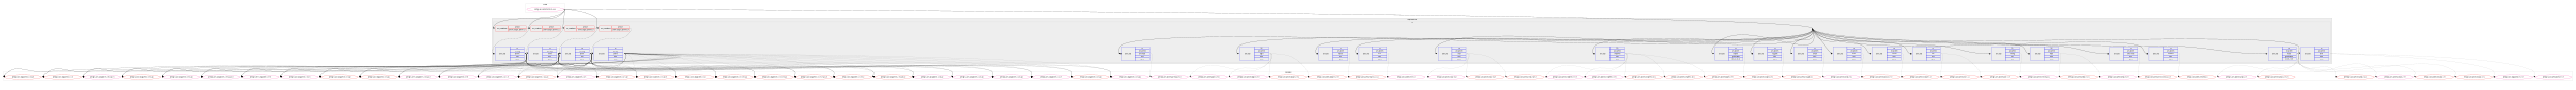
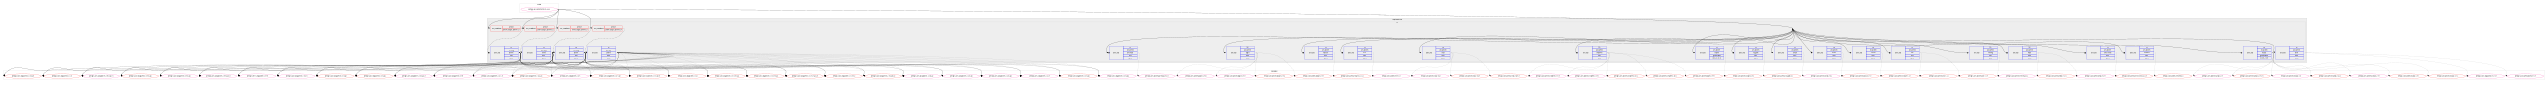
  digraph {
    compound=true
    concentrate=true
    fontname=Inter
    fontsize=10
    newrank=true
    rankdir=TB
    ranksep=1.5
    node [color=red fontname=Inter fontsize=10]
    edge [arrowhead=box fontname=Inter headport=w style=dotted tailport=e weight=100]
    n1 [color=deeppink label="portage://dev-python/trimesh-4.4.9" width=4]
    n2 [color=blue label=<<TABLE BORDER="0" CELLBORDER="1" CELLSPACING="0" CELLPADDING="4" WIDTH="220"><TR><TD ROWSPAN="6" CELLPADDING="30">pack_dep</TD></TR><TR><TD WIDTH="110">run</TD></TR><TR><TD>dev-lang</TD></TR><TR><TD>python</TD></TR><TR><TD>none</TD></TR><TR><TD>[[],,,,]</TD></TR></TABLE>> shape=none]
    n3 [label=<<TABLE BORDER="0" CELLBORDER="1" CELLSPACING="0" CELLPADDING="4"><TR><TD ROWSPAN="3" CELLPADDING="10">use_conditional</TD></TR><TR><TD>positive</TD></TR><TR><TD>python_targets_python3_10</TD></TR></TABLE>> shape=none]
    n4 [color=blue label=<<TABLE BORDER="0" CELLBORDER="1" CELLSPACING="0" CELLPADDING="4" WIDTH="220"><TR><TD ROWSPAN="6" CELLPADDING="30">pack_dep</TD></TR><TR><TD WIDTH="110">run</TD></TR><TR><TD>dev-lang</TD></TR><TR><TD>python</TD></TR><TR><TD>none</TD></TR><TR><TD>[[],,,,]</TD></TR></TABLE>> shape=none]
    n5 [label=<<TABLE BORDER="0" CELLBORDER="1" CELLSPACING="0" CELLPADDING="4"><TR><TD ROWSPAN="3" CELLPADDING="10">use_conditional</TD></TR><TR><TD>positive</TD></TR><TR><TD>python_targets_python3_11</TD></TR></TABLE>> shape=none]
    n6 [color=blue label=<<TABLE BORDER="0" CELLBORDER="1" CELLSPACING="0" CELLPADDING="4" WIDTH="220"><TR><TD ROWSPAN="6" CELLPADDING="30">pack_dep</TD></TR><TR><TD WIDTH="110">run</TD></TR><TR><TD>dev-lang</TD></TR><TR><TD>python</TD></TR><TR><TD>none</TD></TR><TR><TD>[[],,,,]</TD></TR></TABLE>> shape=none]
    n7 [label=<<TABLE BORDER="0" CELLBORDER="1" CELLSPACING="0" CELLPADDING="4"><TR><TD ROWSPAN="3" CELLPADDING="10">use_conditional</TD></TR><TR><TD>positive</TD></TR><TR><TD>python_targets_python3_12</TD></TR></TABLE>> shape=none]
    n8 [color=blue label=<<TABLE BORDER="0" CELLBORDER="1" CELLSPACING="0" CELLPADDING="4" WIDTH="220"><TR><TD ROWSPAN="6" CELLPADDING="30">pack_dep</TD></TR><TR><TD WIDTH="110">run</TD></TR><TR><TD>dev-lang</TD></TR><TR><TD>python</TD></TR><TR><TD>none</TD></TR><TR><TD>[[],,,,]</TD></TR></TABLE>> shape=none]
    n9 [label=<<TABLE BORDER="0" CELLBORDER="1" CELLSPACING="0" CELLPADDING="4"><TR><TD ROWSPAN="3" CELLPADDING="10">use_conditional</TD></TR><TR><TD>positive</TD></TR><TR><TD>python_targets_python3_13</TD></TR></TABLE>> shape=none]
    n10 [color=blue label=<<TABLE BORDER="0" CELLBORDER="1" CELLSPACING="0" CELLPADDING="4" WIDTH="220"><TR><TD ROWSPAN="6" CELLPADDING="30">pack_dep</TD></TR><TR><TD WIDTH="110">run</TD></TR><TR><TD>dev-python</TD></TR><TR><TD>chardet</TD></TR><TR><TD>none</TD></TR><TR><TD>[[],,,,]</TD></TR></TABLE>> shape=none]
    n11 [color=blue label=<<TABLE BORDER="0" CELLBORDER="1" CELLSPACING="0" CELLPADDING="4" WIDTH="220"><TR><TD ROWSPAN="6" CELLPADDING="30">pack_dep</TD></TR><TR><TD WIDTH="110">run</TD></TR><TR><TD>dev-python</TD></TR><TR><TD>lxml</TD></TR><TR><TD>none</TD></TR><TR><TD>[[],,,,]</TD></TR></TABLE>> shape=none]
    n12 [color=blue label=<<TABLE BORDER="0" CELLBORDER="1" CELLSPACING="0" CELLPADDING="4" WIDTH="220"><TR><TD ROWSPAN="6" CELLPADDING="30">pack_dep</TD></TR><TR><TD WIDTH="110">run</TD></TR><TR><TD>dev-python</TD></TR><TR><TD>colorlog</TD></TR><TR><TD>none</TD></TR><TR><TD>[[],,,,]</TD></TR></TABLE>> shape=none]
    n13 [color=blue label=<<TABLE BORDER="0" CELLBORDER="1" CELLSPACING="0" CELLPADDING="4" WIDTH="220"><TR><TD ROWSPAN="6" CELLPADDING="30">pack_dep</TD></TR><TR><TD WIDTH="110">run</TD></TR><TR><TD>dev-python</TD></TR><TR><TD>httpx</TD></TR><TR><TD>none</TD></TR><TR><TD>[[],,,,]</TD></TR></TABLE>> shape=none]
    n14 [color=blue label=<<TABLE BORDER="0" CELLBORDER="1" CELLSPACING="0" CELLPADDING="4" WIDTH="220"><TR><TD ROWSPAN="6" CELLPADDING="30">pack_dep</TD></TR><TR><TD WIDTH="110">run</TD></TR><TR><TD>dev-python</TD></TR><TR><TD>jsonschema</TD></TR><TR><TD>none</TD></TR><TR><TD>[[],,,,]</TD></TR></TABLE>> shape=none]
    n15 [color=blue label=<<TABLE BORDER="0" CELLBORDER="1" CELLSPACING="0" CELLPADDING="4" WIDTH="220"><TR><TD ROWSPAN="6" CELLPADDING="30">pack_dep</TD></TR><TR><TD WIDTH="110">run</TD></TR><TR><TD>dev-python</TD></TR><TR><TD>networkx</TD></TR><TR><TD>none</TD></TR><TR><TD>[[],,,,]</TD></TR></TABLE>> shape=none]
    n16 [color=blue label=<<TABLE BORDER="0" CELLBORDER="1" CELLSPACING="0" CELLPADDING="4" WIDTH="220"><TR><TD ROWSPAN="6" CELLPADDING="30">pack_dep</TD></TR><TR><TD WIDTH="110">run</TD></TR><TR><TD>dev-python</TD></TR><TR><TD>numpy</TD></TR><TR><TD>greaterequal</TD></TR><TR><TD>[[1,20],,,1.20]</TD></TR></TABLE>> shape=none]
    n17 [color=blue label=<<TABLE BORDER="0" CELLBORDER="1" CELLSPACING="0" CELLPADDING="4" WIDTH="220"><TR><TD ROWSPAN="6" CELLPADDING="30">pack_dep</TD></TR><TR><TD WIDTH="110">run</TD></TR><TR><TD>dev-python</TD></TR><TR><TD>pillow</TD></TR><TR><TD>none</TD></TR><TR><TD>[[],,,,]</TD></TR></TABLE>> shape=none]
    n18 [color=blue label=<<TABLE BORDER="0" CELLBORDER="1" CELLSPACING="0" CELLPADDING="4" WIDTH="220"><TR><TD ROWSPAN="6" CELLPADDING="30">pack_dep</TD></TR><TR><TD WIDTH="110">run</TD></TR><TR><TD>dev-python</TD></TR><TR><TD>pycollada</TD></TR><TR><TD>none</TD></TR><TR><TD>[[],,,,]</TD></TR></TABLE>> shape=none]
    n19 [color=blue label=<<TABLE BORDER="0" CELLBORDER="1" CELLSPACING="0" CELLPADDING="4" WIDTH="220"><TR><TD ROWSPAN="6" CELLPADDING="30">pack_dep</TD></TR><TR><TD WIDTH="110">run</TD></TR><TR><TD>dev-python</TD></TR><TR><TD>pyglet</TD></TR><TR><TD>none</TD></TR><TR><TD>[[],,,,]</TD></TR></TABLE>> shape=none]
    n20 [color=blue label=<<TABLE BORDER="0" CELLBORDER="1" CELLSPACING="0" CELLPADDING="4" WIDTH="220"><TR><TD ROWSPAN="6" CELLPADDING="30">pack_dep</TD></TR><TR><TD WIDTH="110">run</TD></TR><TR><TD>dev-python</TD></TR><TR><TD>requests</TD></TR><TR><TD>none</TD></TR><TR><TD>[[],,,,]</TD></TR></TABLE>> shape=none]
    n21 [color=blue label=<<TABLE BORDER="0" CELLBORDER="1" CELLSPACING="0" CELLPADDING="4" WIDTH="220"><TR><TD ROWSPAN="6" CELLPADDING="30">pack_dep</TD></TR><TR><TD WIDTH="110">run</TD></TR><TR><TD>dev-python</TD></TR><TR><TD>rtree</TD></TR><TR><TD>none</TD></TR><TR><TD>[[],,,,]</TD></TR></TABLE>> shape=none]
    n22 [color=blue label=<<TABLE BORDER="0" CELLBORDER="1" CELLSPACING="0" CELLPADDING="4" WIDTH="220"><TR><TD ROWSPAN="6" CELLPADDING="30">pack_dep</TD></TR><TR><TD WIDTH="110">run</TD></TR><TR><TD>dev-python</TD></TR><TR><TD>scipy</TD></TR><TR><TD>none</TD></TR><TR><TD>[[],,,,]</TD></TR></TABLE>> shape=none]
    n23 [color=blue label=<<TABLE BORDER="0" CELLBORDER="1" CELLSPACING="0" CELLPADDING="4" WIDTH="220"><TR><TD ROWSPAN="6" CELLPADDING="30">pack_dep</TD></TR><TR><TD WIDTH="110">run</TD></TR><TR><TD>dev-python</TD></TR><TR><TD>setuptools</TD></TR><TR><TD>none</TD></TR><TR><TD>[[],,,,]</TD></TR></TABLE>> shape=none]
    n24 [color=blue label=<<TABLE BORDER="0" CELLBORDER="1" CELLSPACING="0" CELLPADDING="4" WIDTH="220"><TR><TD ROWSPAN="6" CELLPADDING="30">pack_dep</TD></TR><TR><TD WIDTH="110">run</TD></TR><TR><TD>dev-python</TD></TR><TR><TD>shapely</TD></TR><TR><TD>greaterequal</TD></TR><TR><TD>[[1,8,2],,,1.8.2]</TD></TR></TABLE>> shape=none]
    n25 [color=blue label=<<TABLE BORDER="0" CELLBORDER="1" CELLSPACING="0" CELLPADDING="4" WIDTH="220"><TR><TD ROWSPAN="6" CELLPADDING="30">pack_dep</TD></TR><TR><TD WIDTH="110">run</TD></TR><TR><TD>dev-python</TD></TR><TR><TD>svg-path</TD></TR><TR><TD>none</TD></TR><TR><TD>[[],,,,]</TD></TR></TABLE>> shape=none]
    n26 [color=blue label=<<TABLE BORDER="0" CELLBORDER="1" CELLSPACING="0" CELLPADDING="4" WIDTH="220"><TR><TD ROWSPAN="6" CELLPADDING="30">pack_dep</TD></TR><TR><TD WIDTH="110">run</TD></TR><TR><TD>dev-python</TD></TR><TR><TD>sympy</TD></TR><TR><TD>none</TD></TR><TR><TD>[[],,,,]</TD></TR></TABLE>> shape=none]
    n27 [color=blue label=<<TABLE BORDER="0" CELLBORDER="1" CELLSPACING="0" CELLPADDING="4" WIDTH="220"><TR><TD ROWSPAN="6" CELLPADDING="30">pack_dep</TD></TR><TR><TD WIDTH="110">run</TD></TR><TR><TD>dev-python</TD></TR><TR><TD>xxhash</TD></TR><TR><TD>none</TD></TR><TR><TD>[[],,,,]</TD></TR></TABLE>> shape=none]
    n28 [label="portage://dev-lang/python-3.13.0_rc2" width=4]
    n29 [label="portage://dev-lang/python-3.13.0_rc1_p3-r1" width=4]
    n30 [label="portage://dev-lang/python-3.13.0_rc1_p3" width=4]
    n31 [label="portage://dev-lang/python-3.13.0_rc1_p2" width=4]
    n32 [label="portage://dev-lang/python-3.12.6" width=4]
    n33 [label="portage://dev-run/python-3.12.5_p1-r1" width=4]
    n34 [label="portage://dev-lang/python-3.12.5_p1" width=4]
    n35 [color=deeppink label="portage://dev-lang/python-3.12.5" width=4]
    n36 [label="portage://dev-lang/python-3.12.4_p3" width=4]
    n37 [color=deeppink label="portage://dev-lang/python-3.12.3-r1" width=4]
    n38 [color=deeppink label="portage://dev-lang/python-3.11.10" width=4]
    n39 [color=deeppink label="portage://dev-lang/python-3.11.9_p2-r1" width=4]
    n40 [label="portage://dev-lang/python-3.11.9_p2" width=4]
    n41 [label="portage://dev-lang/python-3.11.9_p1" width=4]
    n42 [color=deeppink label="portage://dev-lang/python-3.11.9-r1" width=4]
    n43 [color=deeppink label="portage://rtree-lang/python-3.10.15" width=4]
    n44 [color=deeppink label="portage://dev-lang/python-3.10.14_p3-r1" width=4]
    n45 [color=deeppink label="portage://dev-lang/python-3.10.14_p3" width=4]
    n46 [label="portage://dev-lang/python-3.10.14_p2" width=4]
    n47 [color=deeppink label="portage://dev-lang/python-3.10.14_p1-r1" width=4]
    n48 [label="portage://dev-lang/python-3.9.20" width=4]
    n49 [label="portage://dev-lang/python-3.9.19_p5" width=4]
    n50 [color=deeppink label="portage://dev-lang/python-3.9.19_p4" width=4]
    n51 [label="portage://dev-lang/python-3.9.19_p3" width=4]
    n52 [color=deeppink label="portage://dev-lang/python-3.8.20" width=4]
    n53 [color=deeppink label="portage://dev-lang/python-3.8.19_p4" width=4]
    n54 [color=deeppink label="portage://dev-lang/python-3.8.19_p3" width=4]
    n55 [color=deeppink label="portage://dev-lang/python-3.8.19_p2" width=4]
    n56 [label="portage://dev-lang/python-2.7.18_p16-r2" width=4]
+   n57 [color=deeppink label="portage://dev-python/numpy-2.1.1" width=4]
    n58 [label="portage://dev-python/numpy-2.1.0_rc1" width=4]
    n59 [color=deeppink label="portage://dev-python/numpy-2.1.0" width=4]
    n60 [label="portage://dev-python/numpy-2.0.2" width=4]
    n61 [label="portage://dev-python/numpy-2.0.1" width=4]
    n62 [color=deeppink label="portage://dev-python/numpy-2.0.0" width=4]
    n63 [label="portage://dev-python/numpy-1.26.4" width=4]
    n64 [label="portage://dev-python/chardet-5.2.0" width=4]
    n65 [color=deeppink label="portage://dev-python/colorlog-6.8.2" width=4]
    n66 [label="portage://dev-python/httpx-0.27.2" width=4]
    n67 [color=deeppink label="portage://dev-python/httpx-0.27.0" width=4]
    n68 [label="portage://dev-python/jsonschema-4.23.0" width=4]
    n69 [label="portage://dev-python/lxml-5.3.0" width=4]
    n70 [label="portage://dev-python/lxml-5.2.2" width=4]
    n71 [label="portage://dev-python/networkx-3.3" width=4]
    n72 [color=deeppink label="portage://dev-python/pillow-10.3.0" width=4]
    n73 [color=deeppink label="portage://dev-lang/pillow-10.2.0-r1" width=4]
    n74 [color=deeppink label="portage://dev-python/pycollada-0.8-r1" width=4]
    n75 [color=deeppink label="portage://dev-python/pyglet-2.0.17" width=4]
    n76 [color=deeppink label="portage://dev-python/pyglet-2.0.16" width=4]
    n77 [label="portage://dev-python/pyglet-2.0.15" width=4]
    n78 [label="portage://dev-python/pyglet-2.0.14" width=4]
    n79 [label="portage://dev-python/requests-2.32.3" width=4]
    n80 [color=deeppink label="portage://dev-python/rtree-1.3.0" width=4]
    n81 [color=deeppink label="portage://dev-python/scipy-1.14.1" width=4]
    n82 [label="portage://dev-python/scipy-1.14.0-r1" width=4]
    n83 [label="portage://dev-python/scipy-1.14.0" width=4]
    n84 [color=deeppink label="portage://dev-python/setuptools-75.1.0" width=4]
    n85 [label="portage://dev-python/targets-75.0.0" width=4]
    n86 [label="portage://dev-python/setuptools-74.1.3" width=4]
    n87 [label="portage://dev-python/setuptools-74.1.2" width=4]
    n88 [color=deeppink label="portage://dev-python/setuptools-73.0.1" width=4]
    n89 [label="portage://dev-python/shapely-2.0.6" width=4]
    n90 [color=deeppink label="portage://dev-python/sympy-1.13.2" width=4]
    n91 [label="portage://dev-python/svg-path-6.3" width=4]
    n92 [label="portage://dev-python/xxhash-3.5.0" width=4]
    subgraph cluster_1 {
      color=gray
      label=<<i>ebuild</i>>
      n1
    }
    subgraph cluster_2 {
      color=gray
      label=<<i>dependencies</i>>
      subgraph cluster_3 {
        color=gray
        fillcolor="#eeeeee"
        label=<<i>compile</i>>
        style=filled
      }
      subgraph cluster_4 {
        color=gray
        fillcolor="#eeeeee"
        label=<<i>compile and run</i>>
        style=filled
      }
      subgraph cluster_5 {
        color=gray
        fillcolor="#eeeeee"
        label=<<i>run</i>>
        style=filled
        subgraph sub_6 {
          color=gray
          fillcolor="#eeeeee"
          label=<<i>run</i>>
          style=filled
          n3
          subgraph sub_7 {
            color=gray
            fillcolor="#eeeeee"
            label=<<i>run</i>>
            style=filled
            n2
          }
        }
        subgraph sub_8 {
          color=gray
          fillcolor="#eeeeee"
          label=<<i>run</i>>
          style=filled
          n5
          subgraph sub_9 {
            color=gray
            fillcolor="#eeeeee"
            label=<<i>run</i>>
            style=filled
            n4
          }
        }
        subgraph sub_10 {
          color=gray
          fillcolor="#eeeeee"
          label=<<i>run</i>>
          style=filled
          n7
          subgraph sub_11 {
            color=gray
            fillcolor="#eeeeee"
            label=<<i>run</i>>
            style=filled
            n6
          }
        }
        subgraph sub_12 {
          color=gray
          fillcolor="#eeeeee"
          label=<<i>run</i>>
          style=filled
          n9
          subgraph sub_13 {
            color=gray
            fillcolor="#eeeeee"
            label=<<i>run</i>>
            style=filled
            n8
          }
        }
        subgraph sub_14 {
          color=gray
          fillcolor="#eeeeee"
          label=<<i>run</i>>
          style=filled
          n10
        }
        subgraph sub_15 {
          color=gray
          fillcolor="#eeeeee"
          label=<<i>run</i>>
          style=filled
          n11
        }
        subgraph sub_16 {
          color=gray
          fillcolor="#eeeeee"
          label=<<i>run</i>>
          style=filled
          n12
        }
        subgraph sub_17 {
          color=gray
          fillcolor="#eeeeee"
          label=<<i>run</i>>
          style=filled
          n13
        }
        subgraph sub_18 {
          color=gray
          fillcolor="#eeeeee"
          label=<<i>run</i>>
          style=filled
          n14
        }
        subgraph sub_19 {
          color=gray
          fillcolor="#eeeeee"
          label=<<i>run</i>>
          style=filled
          n15
        }
        subgraph sub_20 {
          color=gray
          fillcolor="#eeeeee"
          label=<<i>run</i>>
          style=filled
          n16
        }
        subgraph sub_21 {
          color=gray
          fillcolor="#eeeeee"
          label=<<i>run</i>>
          style=filled
          n17
        }
        subgraph sub_22 {
          color=gray
          fillcolor="#eeeeee"
          label=<<i>run</i>>
          style=filled
          n18
        }
        subgraph sub_23 {
          color=gray
          fillcolor="#eeeeee"
          label=<<i>run</i>>
          style=filled
          n19
        }
        subgraph sub_24 {
          color=gray
          fillcolor="#eeeeee"
          label=<<i>run</i>>
          style=filled
          n20
        }
        subgraph sub_25 {
          color=gray
          fillcolor="#eeeeee"
          label=<<i>run</i>>
          style=filled
          n21
        }
        subgraph sub_26 {
          color=gray
          fillcolor="#eeeeee"
          label=<<i>run</i>>
          style=filled
          n22
        }
        subgraph sub_27 {
          color=gray
          fillcolor="#eeeeee"
          label=<<i>run</i>>
          style=filled
          n23
        }
        subgraph sub_28 {
          color=gray
          fillcolor="#eeeeee"
          label=<<i>run</i>>
          style=filled
          n24
        }
        subgraph sub_29 {
          color=gray
          fillcolor="#eeeeee"
          label=<<i>run</i>>
          style=filled
          n25
        }
        subgraph sub_30 {
          color=gray
          fillcolor="#eeeeee"
          label=<<i>run</i>>
          style=filled
          n26
        }
        subgraph sub_31 {
          color=gray
          fillcolor="#eeeeee"
          label=<<i>run</i>>
          style=filled
          n27
        }
      }
    }
    subgraph cluster_32 {
      color=gray
      label=<<i>candidates</i>>
      rank=same
      subgraph sub_33 {
        color=black
        label=<<i>candidates</i>>
        nodesep=1
        rank=same
        n28
        n29
        n30
        n31
        n32
        n33
        n34
        n35
        n36
        n37
        n38
        n39
        n40
        n41
        n42
        n43
        n44
        n45
        n46
        n47
        n48
        n49
        n50
        n51
        n52
        n53
        n54
        n55
        n56
      }
      subgraph sub_34 {
        color=black
        label=<<i>candidates</i>>
        nodesep=1
        rank=same
        n28
        n29
        n30
        n31
        n32
        n33
        n34
        n35
        n36
        n37
        n38
        n39
        n40
        n41
        n42
        n43
        n44
        n45
        n46
        n47
        n48
        n49
        n50
        n51
        n52
        n53
        n54
        n55
        n56
      }
      subgraph sub_35 {
        color=black
        label=<<i>candidates</i>>
        nodesep=1
        rank=same
+       n57
        n58
        n59
        n60
        n61
        n62
        n63
      }
      subgraph sub_36 {
        color=black
        label=<<i>candidates</i>>
        nodesep=1
        rank=same
        n28
        n29
        n30
        n31
        n32
        n33
        n34
        n35
        n36
        n37
        n38
        n39
        n40
        n41
        n42
        n43
        n44
        n45
        n46
        n47
        n48
        n49
        n50
        n51
        n52
        n53
        n54
        n55
        n56
      }
      subgraph sub_37 {
        color=black
        label=<<i>candidates</i>>
        nodesep=1
        rank=same
        n28
        n29
        n30
        n31
        n32
        n33
        n34
        n35
        n36
        n37
        n38
        n39
        n40
        n41
        n42
        n43
        n44
        n45
        n46
        n47
        n48
        n49
        n50
        n51
        n52
        n53
        n54
        n55
        n56
      }
      subgraph sub_38 {
        color=black
        label=<<i>candidates</i>>
        nodesep=1
        rank=same
        n64
      }
      subgraph sub_39 {
        color=black
        label=<<i>candidates</i>>
        nodesep=1
        rank=same
        n65
      }
      subgraph sub_40 {
        color=black
        label=<<i>candidates</i>>
        nodesep=1
        rank=same
        n66
        n67
      }
      subgraph sub_41 {
        color=black
        label=<<i>candidates</i>>
        nodesep=1
        rank=same
        n68
      }
      subgraph sub_42 {
        color=black
        label=<<i>candidates</i>>
        nodesep=1
        rank=same
        n69
        n70
      }
      subgraph sub_43 {
        color=black
        label=<<i>candidates</i>>
        nodesep=1
        rank=same
        n71
      }
      subgraph sub_44 {
        color=black
        label=<<i>candidates</i>>
        nodesep=1
        rank=same
        n72
        n73
      }
      subgraph sub_45 {
        color=black
        label=<<i>candidates</i>>
        nodesep=1
        rank=same
        n74
      }
      subgraph sub_46 {
        color=black
        label=<<i>candidates</i>>
        nodesep=1
        rank=same
        n75
        n76
        n77
        n78
      }
      subgraph sub_47 {
        color=black
        label=<<i>candidates</i>>
        nodesep=1
        rank=same
        n79
      }
      subgraph sub_48 {
        color=black
        label=<<i>candidates</i>>
        nodesep=1
        rank=same
        n80
      }
      subgraph sub_49 {
        color=black
        label=<<i>candidates</i>>
        nodesep=1
        rank=same
        n81
        n82
        n83
      }
      subgraph sub_50 {
        color=black
        label=<<i>candidates</i>>
        nodesep=1
        rank=same
        n84
        n85
        n86
        n87
        n88
      }
      subgraph sub_51 {
        color=black
        label=<<i>candidates</i>>
        nodesep=1
        rank=same
        n89
      }
      subgraph sub_52 {
        color=black
        label=<<i>candidates</i>>
        nodesep=1
        rank=same
        n90
      }
      subgraph sub_53 {
        color=black
        label=<<i>candidates</i>>
        nodesep=1
        rank=same
        n91
      }
      subgraph sub_54 {
        color=black
        label=<<i>candidates</i>>
        nodesep=1
        rank=same
        n92
      }
    }
    n1 -> n3 [arrowhead=diamond style=solid weight=20]
    n1 -> n5 [arrowhead=diamond style=solid weight=20]
    n1 -> n7 [style=solid weight=20]
    n1 -> n9 [arrowhead=diamond style=solid weight=20]
    n1 -> n10 [arrowhead=diamond style=solid weight=20]
    n1 -> n11 [style=solid weight=20]
    n1 -> n12 [arrowhead=diamond style=solid weight=20]
    n1 -> n13 [style=solid weight=20]
    n1 -> n14 [style=solid weight=20]
    n1 -> n15 [style=solid weight=20]
    n1 -> n16 [arrowhead=diamond style=solid weight=20]
    n1 -> n17 [arrowhead=diamond style=solid weight=20]
    n1 -> n18 [arrowhead=diamond style=solid weight=20]
    n1 -> n19 [arrowhead=diamond style=solid weight=20]
    n1 -> n20 [style=solid weight=20]
    n1 -> n21 [style=solid weight=20]
    n1 -> n22 [arrowhead=diamond style=solid weight=20]
    n1 -> n23 [style=solid weight=20]
    n1 -> n24 [arrowhead=diamond style=solid weight=20]
    n1 -> n25 [style=solid weight=20]
    n1 -> n26 [arrowhead=diamond style=solid weight=20]
    n1 -> n27 [style=solid weight=20]
    n2 -> n28
    n2 -> n29
    n2 -> n30 [arrowhead=diamond]
    n2 -> n31
    n2 -> n32 [arrowhead=diamond]
    n2 -> n33 [arrowhead=diamond]
    n2 -> n34
    n2 -> n35
    n2 -> n36
    n2 -> n37 [arrowhead=diamond]
    n2 -> n38 [arrowhead=diamond]
    n2 -> n39
    n2 -> n40 [arrowhead=diamond]
    n2 -> n41 [arrowhead=diamond]
    n2 -> n42 [arrowhead=diamond]
    n2 -> n43 [arrowhead=diamond]
    n2 -> n44
    n2 -> n45 [arrowhead=diamond]
    n2 -> n46 [arrowhead=diamond]
    n2 -> n47
    n2 -> n48
    n2 -> n49 [arrowhead=diamond]
    n2 -> n50 [arrowhead=diamond]
    n2 -> n51
    n2 -> n52
    n2 -> n53
    n2 -> n54 [arrowhead=diamond]
    n2 -> n55
    n2 -> n56 [arrowhead=diamond]
    n3 -> n2 [style=dashed weight=20]
    n4 -> n28
    n4 -> n29 [arrowhead=diamond]
    n4 -> n30
    n4 -> n31
    n4 -> n32
    n4 -> n33
    n4 -> n34
    n4 -> n35 [arrowhead=diamond]
    n4 -> n36
    n4 -> n37 [arrowhead=diamond]
    n4 -> n38
    n4 -> n39 [arrowhead=diamond]
    n4 -> n40
    n4 -> n41 [arrowhead=diamond]
    n4 -> n42
    n4 -> n43 [arrowhead=diamond]
    n4 -> n44
    n4 -> n45 [arrowhead=diamond]
    n4 -> n46
    n4 -> n47 [arrowhead=diamond]
    n4 -> n48
    n4 -> n49 [arrowhead=diamond]
    n4 -> n50 [arrowhead=diamond]
    n4 -> n51 [arrowhead=diamond]
    n4 -> n52
    n4 -> n53
    n4 -> n54 [arrowhead=diamond]
    n4 -> n55
    n4 -> n56 [arrowhead=diamond]
    n5 -> n4 [style=dashed weight=20]
    n6 -> n28 [arrowhead=diamond]
    n6 -> n29
    n6 -> n30
    n6 -> n31
    n6 -> n32
    n6 -> n33
    n6 -> n34 [arrowhead=diamond]
    n6 -> n35
    n6 -> n36 [arrowhead=diamond]
    n6 -> n37 [arrowhead=diamond]
    n6 -> n38 [arrowhead=diamond]
    n6 -> n39 [arrowhead=diamond]
    n6 -> n40
    n6 -> n41
    n6 -> n42 [arrowhead=diamond]
    n6 -> n43 [arrowhead=diamond]
    n6 -> n44 [arrowhead=diamond]
    n6 -> n45 [arrowhead=diamond]
    n6 -> n46 [arrowhead=diamond]
    n6 -> n47
    n6 -> n48
    n6 -> n49 [arrowhead=diamond]
    n6 -> n50 [arrowhead=diamond]
    n6 -> n51 [arrowhead=diamond]
    n6 -> n52
    n6 -> n53
    n6 -> n54 [arrowhead=diamond]
    n6 -> n55
    n6 -> n56 [arrowhead=diamond]
    n7 -> n6 [arrowhead=diamond style=dashed weight=20]
    n8 -> n28
    n8 -> n29 [arrowhead=diamond]
    n8 -> n30
    n8 -> n31
    n8 -> n32 [arrowhead=diamond]
    n8 -> n33 [arrowhead=diamond]
    n8 -> n34
    n8 -> n35 [arrowhead=diamond]
    n8 -> n36
    n8 -> n37
    n8 -> n38
    n8 -> n39
    n8 -> n40 [arrowhead=diamond]
    n8 -> n41
    n8 -> n42 [arrowhead=diamond]
    n8 -> n43
    n8 -> n44
    n8 -> n45
    n8 -> n46 [arrowhead=diamond]
    n8 -> n47
    n8 -> n48 [arrowhead=diamond]
    n8 -> n49 [arrowhead=diamond]
    n8 -> n50
    n8 -> n51 [arrowhead=diamond]
    n8 -> n52
    n8 -> n53 [arrowhead=diamond]
    n8 -> n54 [arrowhead=diamond]
    n8 -> n55
    n8 -> n56 [arrowhead=diamond]
    n9 -> n8 [style=dashed weight=20]
    n10 -> n64
    n11 -> n69
    n11 -> n70
    n12 -> n65
    n13 -> n66 [arrowhead=diamond]
    n13 -> n67
    n14 -> n68
    n15 -> n71 [arrowhead=diamond]
+   n16 -> n57 [arrowhead=diamond]
    n16 -> n58 [arrowhead=diamond]
    n16 -> n59 [arrowhead=diamond]
    n16 -> n60 [arrowhead=diamond]
    n16 -> n61 [arrowhead=diamond]
    n16 -> n62 [arrowhead=diamond]
    n16 -> n63
    n17 -> n72 [arrowhead=diamond]
    n17 -> n73
    n18 -> n74 [arrowhead=diamond]
    n19 -> n75 [arrowhead=diamond]
    n19 -> n76 [arrowhead=diamond]
    n19 -> n77
    n19 -> n78
    n20 -> n79
    n21 -> n80
    n22 -> n81
    n22 -> n82 [arrowhead=diamond]
    n22 -> n83 [arrowhead=diamond]
    n23 -> n84
    n23 -> n85 [arrowhead=diamond]
    n23 -> n86 [arrowhead=diamond]
    n23 -> n87
    n23 -> n88
    n24 -> n89
    n25 -> n91 [arrowhead=diamond]
    n26 -> n90 [arrowhead=diamond]
    n27 -> n92
  }
